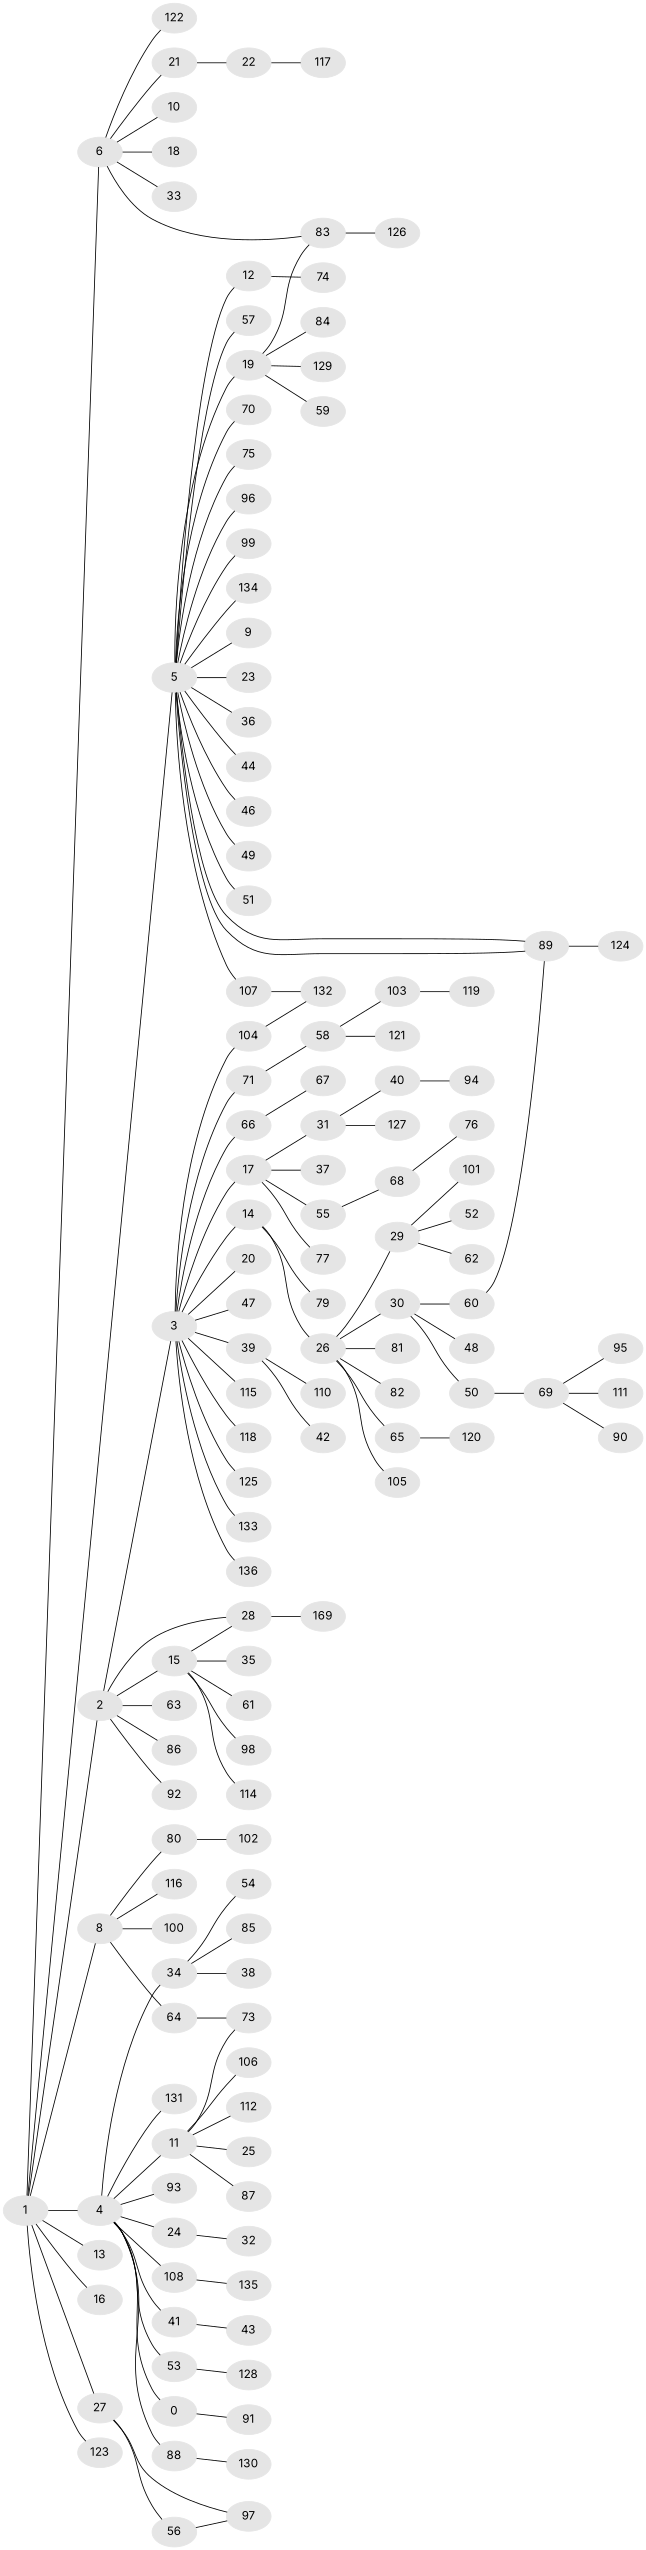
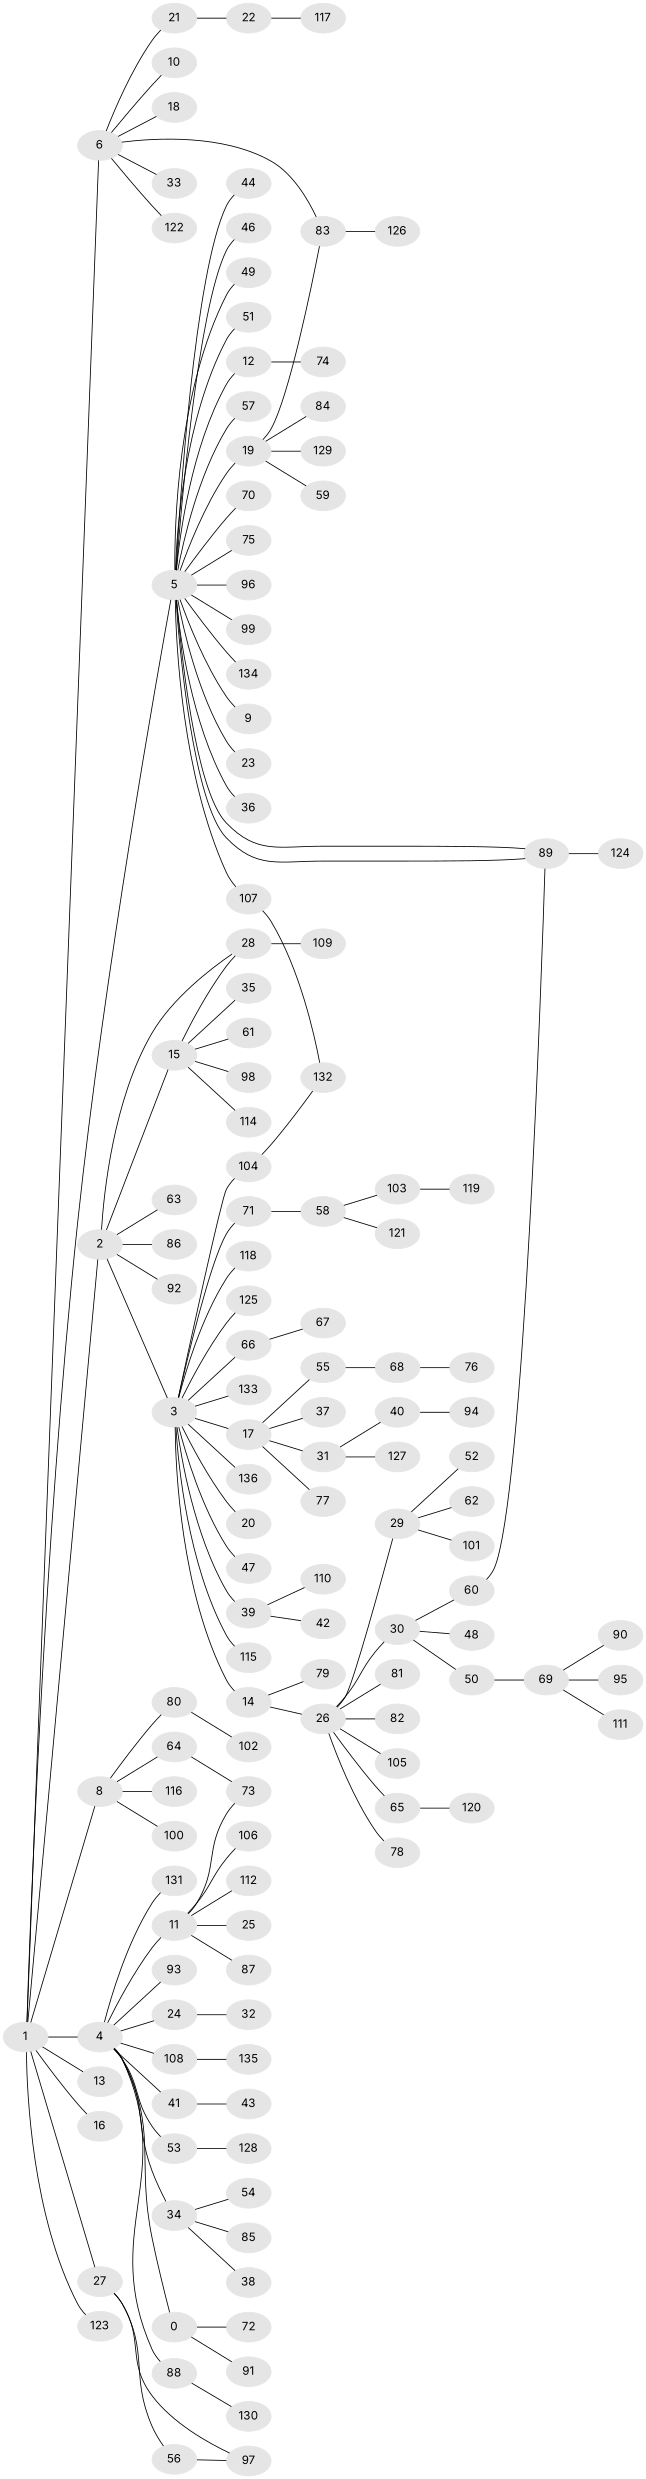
  graph {
    fontname=Inter
    rankdir=LR
    node [color=gray90 fontname=Inter style=filled]
    edge [fontname=Inter]
    1
    2
    4
    5
    6
    8
    13
    16
    27
    123
    3
    15
    28
    63
    86
    92
    n17 [label=0]
    11
    24
    34
    41
    53
    88
    93
    108
    131
    9
    12
    19
    23
    36
    44
    46
    49
    51
    57
    70
    75
    89
    96
    99
    107
    134
    10
    18
    21
    33
    83
    122
    64
    80
    100
    116
    56
    97
    14
    17
    20
    39
    47
    66
    71
    104
    115
    118
    125
    133
    136
    35
    61
    98
    114
-   109 [label=169]
+   109
    26
    79
    31
    37
    55
    77
    42
    110
    58
    103
    121
    67
    132
+   72
    91
    25
    73
    87
    106
    112
    32
    38
    54
    85
    43
    128
    130
    135
    74
    59
    84
    129
    124
    22
    126
    102
    29
    30
    65
+   78
    81
    82
    105
    40
    127
    68
    117
    52
    62
    101
    48
    50
    60
    120
    69
    94
    90
    95
    111
    76
    119
    1 -- 2
    1 -- 4
    1 -- 5
    1 -- 6
    1 -- 8
    1 -- 13
    1 -- 16
    1 -- 27
    1 -- 123
    2 -- 3
    2 -- 15
    2 -- 28
    2 -- 63
    2 -- 86
    2 -- 92
    4 -- n17
    4 -- 11
    4 -- 24
    4 -- 34
    4 -- 41
    4 -- 53
    4 -- 88
    4 -- 93
    4 -- 108
    4 -- 131
    5 -- 9
    5 -- 12
    5 -- 19
    5 -- 23
    5 -- 36
    5 -- 44
    5 -- 46
    5 -- 49
    5 -- 51
    5 -- 57
    5 -- 70
    5 -- 75
    5 -- 89
    5 -- 89
    5 -- 96
    5 -- 99
    5 -- 107
    5 -- 134
    6 -- 10
    6 -- 18
    6 -- 21
    6 -- 33
    6 -- 83
    6 -- 122
    8 -- 64
    8 -- 80
    8 -- 100
    8 -- 116
    27 -- 56
    27 -- 97
    3 -- 14
    3 -- 17
    3 -- 20
    3 -- 39
    3 -- 47
    3 -- 66
    3 -- 71
    3 -- 104
    3 -- 115
    3 -- 118
    3 -- 125
    3 -- 133
    3 -- 136
    15 -- 28
    15 -- 35
    15 -- 61
    15 -- 98
    15 -- 114
    28 -- 109
+   n17 -- 72
    n17 -- 91
    11 -- 25
    11 -- 73
    11 -- 87
    11 -- 106
    11 -- 112
    24 -- 32
    34 -- 38
    34 -- 54
    34 -- 85
    41 -- 43
    53 -- 128
    88 -- 130
    108 -- 135
    12 -- 74
    19 -- 83
    19 -- 59
    19 -- 84
    19 -- 129
    89 -- 124
    107 -- 132
    21 -- 22
    83 -- 126
    64 -- 73
    80 -- 102
    56 -- 97
    14 -- 26
    14 -- 79
    17 -- 31
    17 -- 37
    17 -- 55
    17 -- 77
    39 -- 42
    39 -- 110
    66 -- 67
    71 -- 58
    104 -- 132
    26 -- 29
    26 -- 30
    26 -- 65
+   26 -- 78
    26 -- 81
    26 -- 82
    26 -- 105
    31 -- 40
    31 -- 127
    55 -- 68
    58 -- 103
    58 -- 121
    103 -- 119
    22 -- 117
    29 -- 52
    29 -- 62
    29 -- 101
    30 -- 48
    30 -- 50
    30 -- 60
    65 -- 120
    40 -- 94
    68 -- 76
    50 -- 69
    60 -- 89
    69 -- 90
    69 -- 95
    69 -- 111
  }
